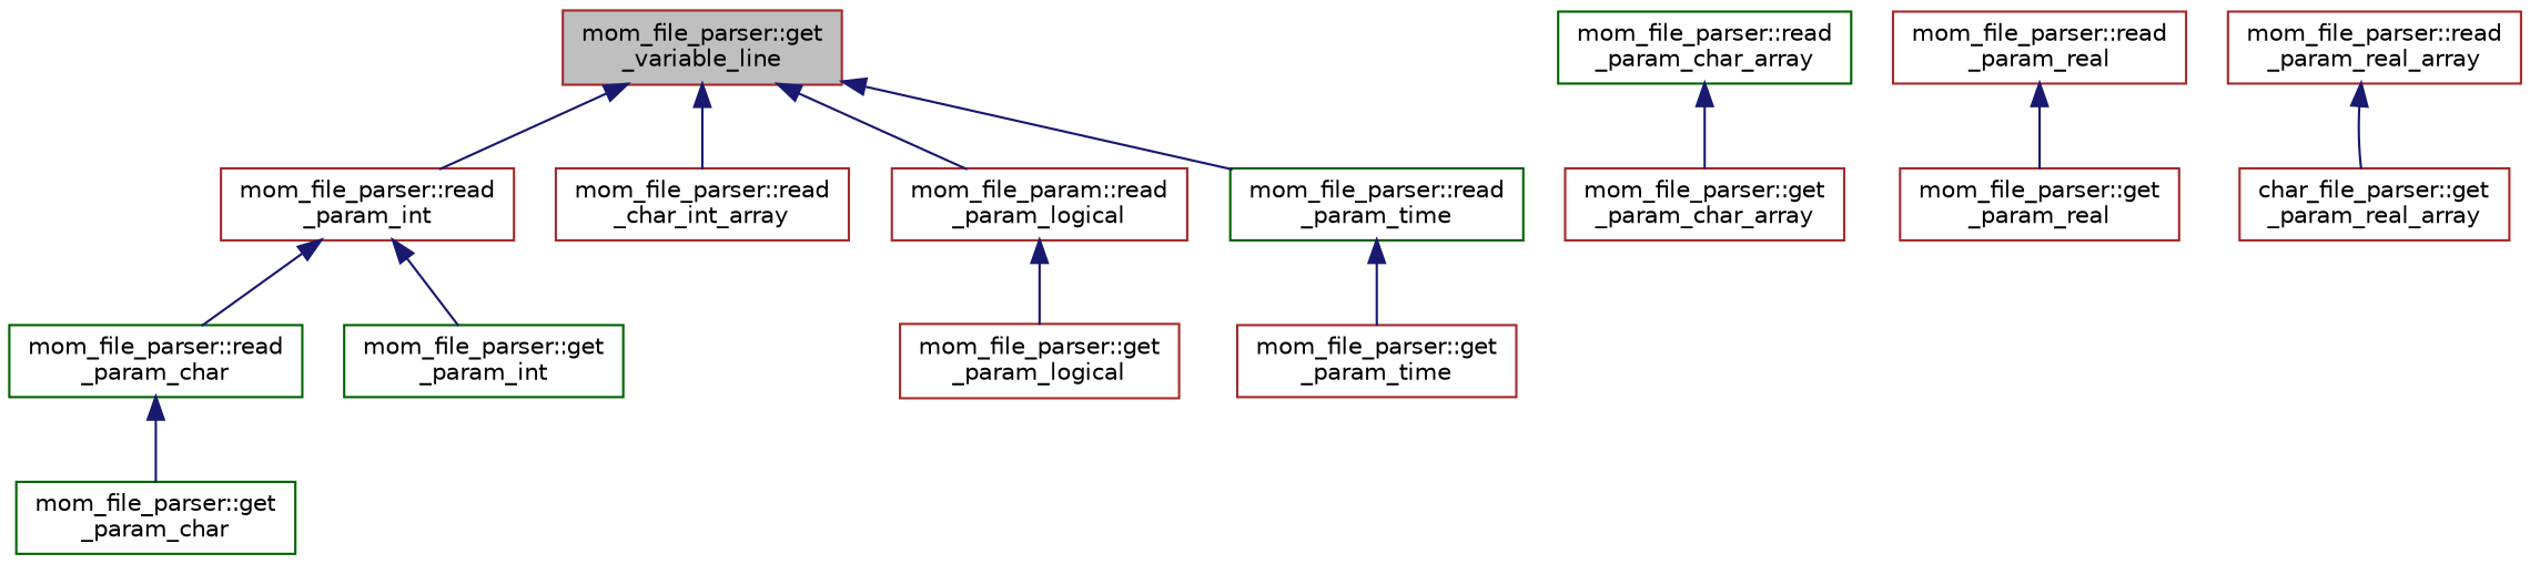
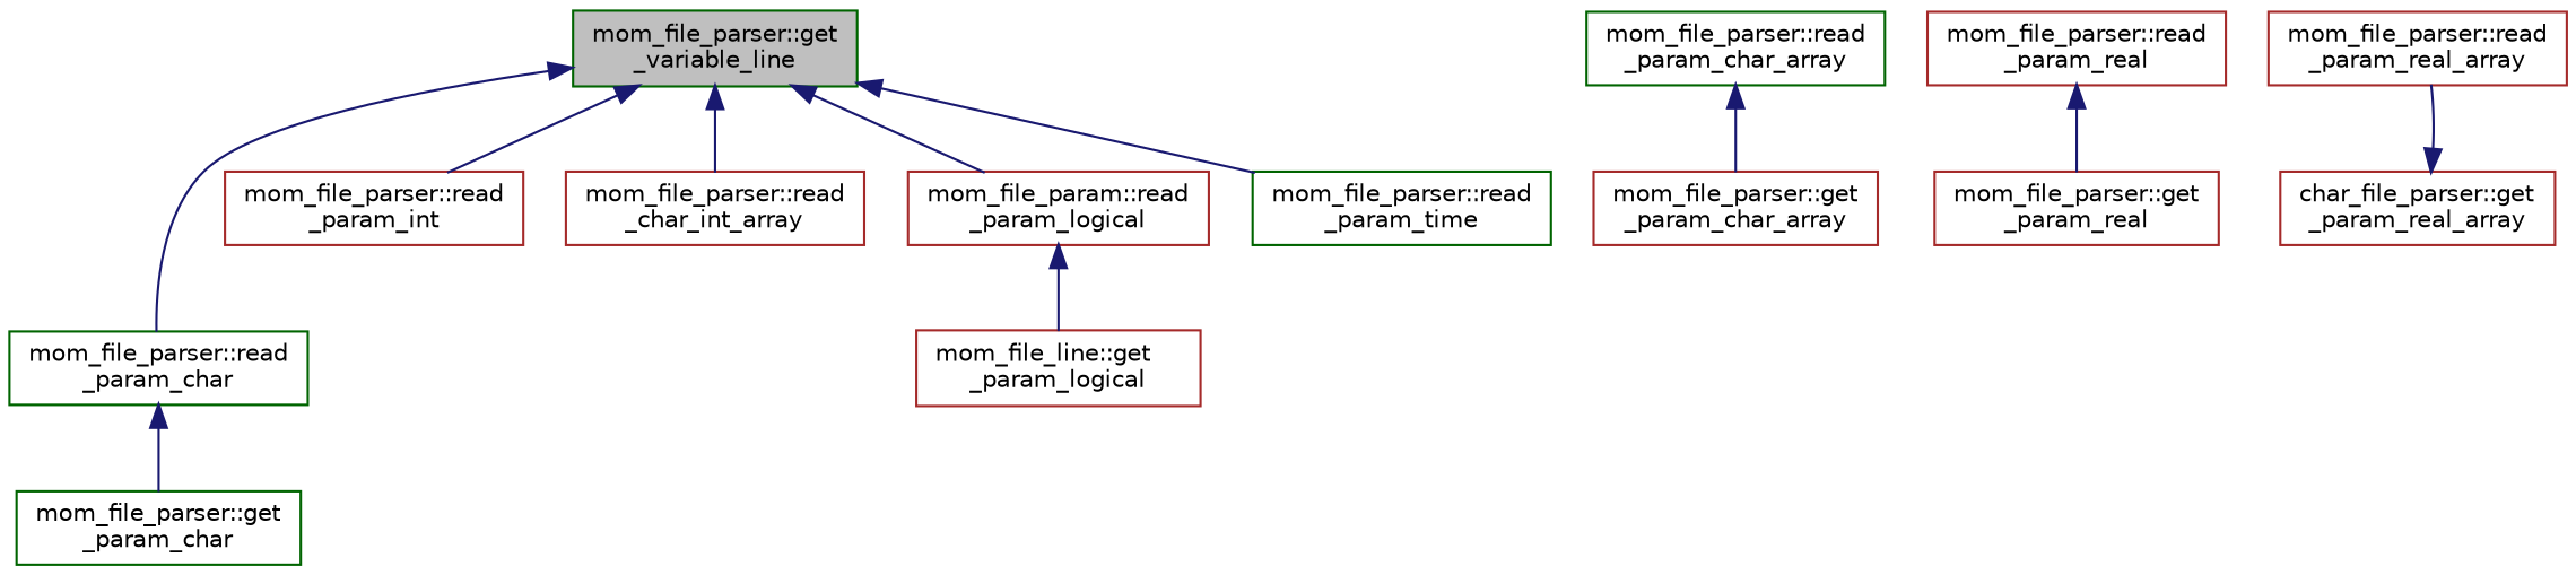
  digraph {
    rankdir=TB
    node [color=brown fillcolor=white fontname=Helvetica fontsize=10 shape=record style=filled]
    edge [color=midnightblue dir=back fontname=Helvetica fontsize=10 labelfontname=Helvetica labelfontsize=10 style=solid]
-   n1 [fillcolor=grey75 fontcolor=black height=0.2 label="mom_file_parser::get\l_variable_line" width=0.4]
+   n1 [color=darkgreen fillcolor=grey75 fontcolor=black height=0.2 label="mom_file_parser::get\l_variable_line" width=0.4]
    n2 [color=darkgreen height=0.2 label="mom_file_parser::read\l_param_char" width=0.4]
    n3 [height=0.2 label="mom_file_parser::read\l_param_int" width=0.4]
    n4 [height=0.2 label="mom_file_parser::read\l_char_int_array" width=0.4]
    n5 [height=0.2 label="mom_file_param::read\l_param_logical" width=0.4]
    n6 [color=darkgreen height=0.2 label="mom_file_parser::read\l_param_time" width=0.4]
    n7 [color=darkgreen height=0.2 label="mom_file_parser::get\l_param_char" width=0.4]
    n8 [color=darkgreen height=0.2 label="mom_file_parser::read\l_param_char_array" width=0.4]
    n9 [height=0.2 label="mom_file_parser::get\l_param_char_array" width=0.4]
-   n10 [color=darkgreen height=0.2 label="mom_file_parser::get\l_param_int" width=0.4]
-   n11 [height=0.2 label="mom_file_parser::get\l_param_logical" width=0.4]
+   n11 [height=0.2 label="mom_file_line::get\l_param_logical" width=0.4]
    n12 [height=0.2 label="mom_file_parser::read\l_param_real" width=0.4]
    n13 [height=0.2 label="mom_file_parser::get\l_param_real" width=0.4]
    n14 [height=0.2 label="mom_file_parser::read\l_param_real_array" width=0.4]
    n15 [height=0.2 label="char_file_parser::get\l_param_real_array" width=0.4]
-   n16 [height=0.2 label="mom_file_parser::get\l_param_time" width=0.4]
-   n3 -> n2
+   n1 -> n2
    n1 -> n3
    n1 -> n4
    n1 -> n5
    n1 -> n6
    n2 -> n7
-   n3 -> n10
    n5 -> n11
-   n6 -> n16
    n8 -> n9
    n12 -> n13
-   n14 -> n15
+   n15 -> n14
  }
